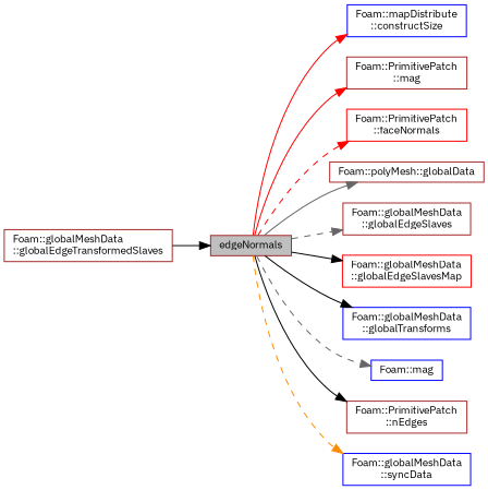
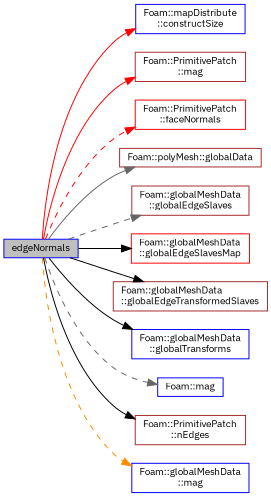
  digraph {
    fontname="IBM Plex Sans"
    rankdir=LR
    node [color=brown fontname="IBM Plex Sans" fontsize=10 shape=record]
    edge [color=black fontname="IBM Plex Sans" fontsize=10 labelfontname=Helvetica labelfontsize=10 style=solid]
-   n1 [fillcolor=grey75 fontcolor=black height=0.2 label=edgeNormals style=filled width=0.4]
+   n1 [color=blue fillcolor=grey75 fontcolor=black height=0.2 label=edgeNormals style=filled width=0.4]
    n2 [color=blue height=0.2 label="Foam::mapDistribute\l::constructSize" width=0.4]
    n3 [height=0.2 label="Foam::PrimitivePatch\l::mag" width=0.4]
    n4 [color=red height=0.2 label="Foam::PrimitivePatch\l::faceNormals" width=0.4]
    n5 [height=0.2 label="Foam::polyMesh::globalData" width=0.4]
    n6 [height=0.2 label="Foam::globalMeshData\l::globalEdgeSlaves" width=0.4]
    n7 [color=red height=0.2 label="Foam::globalMeshData\l::globalEdgeSlavesMap" width=0.4]
    n8 [height=0.2 label="Foam::globalMeshData\l::globalEdgeTransformedSlaves" width=0.4]
    n9 [color=blue height=0.2 label="Foam::globalMeshData\l::globalTransforms" width=0.4]
    n10 [color=blue height=0.2 label="Foam::mag" width=0.4]
    n11 [height=0.2 label="Foam::PrimitivePatch\l::nEdges" width=0.4]
-   n12 [color=blue height=0.2 label="Foam::globalMeshData\l::syncData" width=0.4]
+   n12 [color=blue height=0.2 label="Foam::globalMeshData\l::mag" width=0.4]
    n1 -> n2 [color=red]
    n1 -> n3 [color=red]
    n1 -> n4 [color=red style=dashed]
    n1 -> n5 [color=gray40]
    n1 -> n6 [color=gray40 style=dashed]
    n1 -> n7
-   n8 -> n1
+   n1 -> n8
    n1 -> n9
    n1 -> n10 [color=gray40 style=dashed]
    n1 -> n11
    n1 -> n12 [color=darkorange style=dashed]
  }
